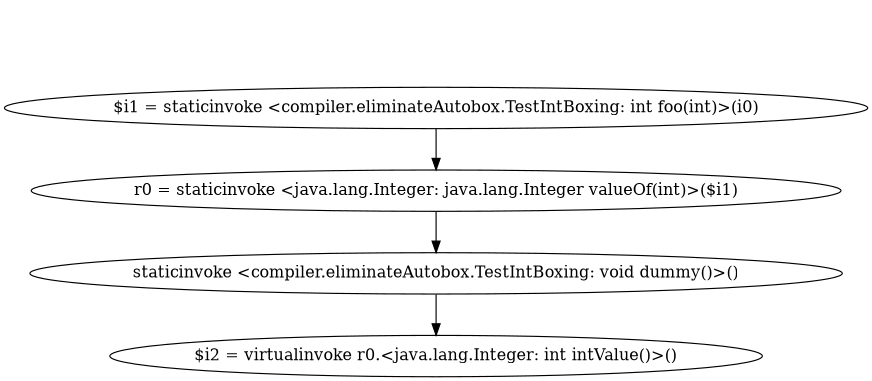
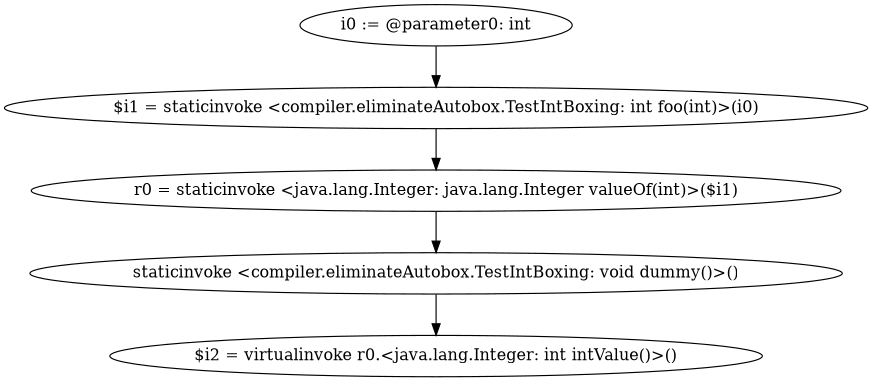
  digraph {
+   "i0 := @parameter0: int"
    "$i1 = staticinvoke <compiler.eliminateAutobox.TestIntBoxing: int foo(int)>(i0)"
    "r0 = staticinvoke <java.lang.Integer: java.lang.Integer valueOf(int)>($i1)"
    "staticinvoke <compiler.eliminateAutobox.TestIntBoxing: void dummy()>()"
    "$i2 = virtualinvoke r0.<java.lang.Integer: int intValue()>()"
+   "i0 := @parameter0: int" -> "$i1 = staticinvoke <compiler.eliminateAutobox.TestIntBoxing: int foo(int)>(i0)"
    "$i1 = staticinvoke <compiler.eliminateAutobox.TestIntBoxing: int foo(int)>(i0)" -> "r0 = staticinvoke <java.lang.Integer: java.lang.Integer valueOf(int)>($i1)"
    "r0 = staticinvoke <java.lang.Integer: java.lang.Integer valueOf(int)>($i1)" -> "staticinvoke <compiler.eliminateAutobox.TestIntBoxing: void dummy()>()"
    "staticinvoke <compiler.eliminateAutobox.TestIntBoxing: void dummy()>()" -> "$i2 = virtualinvoke r0.<java.lang.Integer: int intValue()>()"
  }
